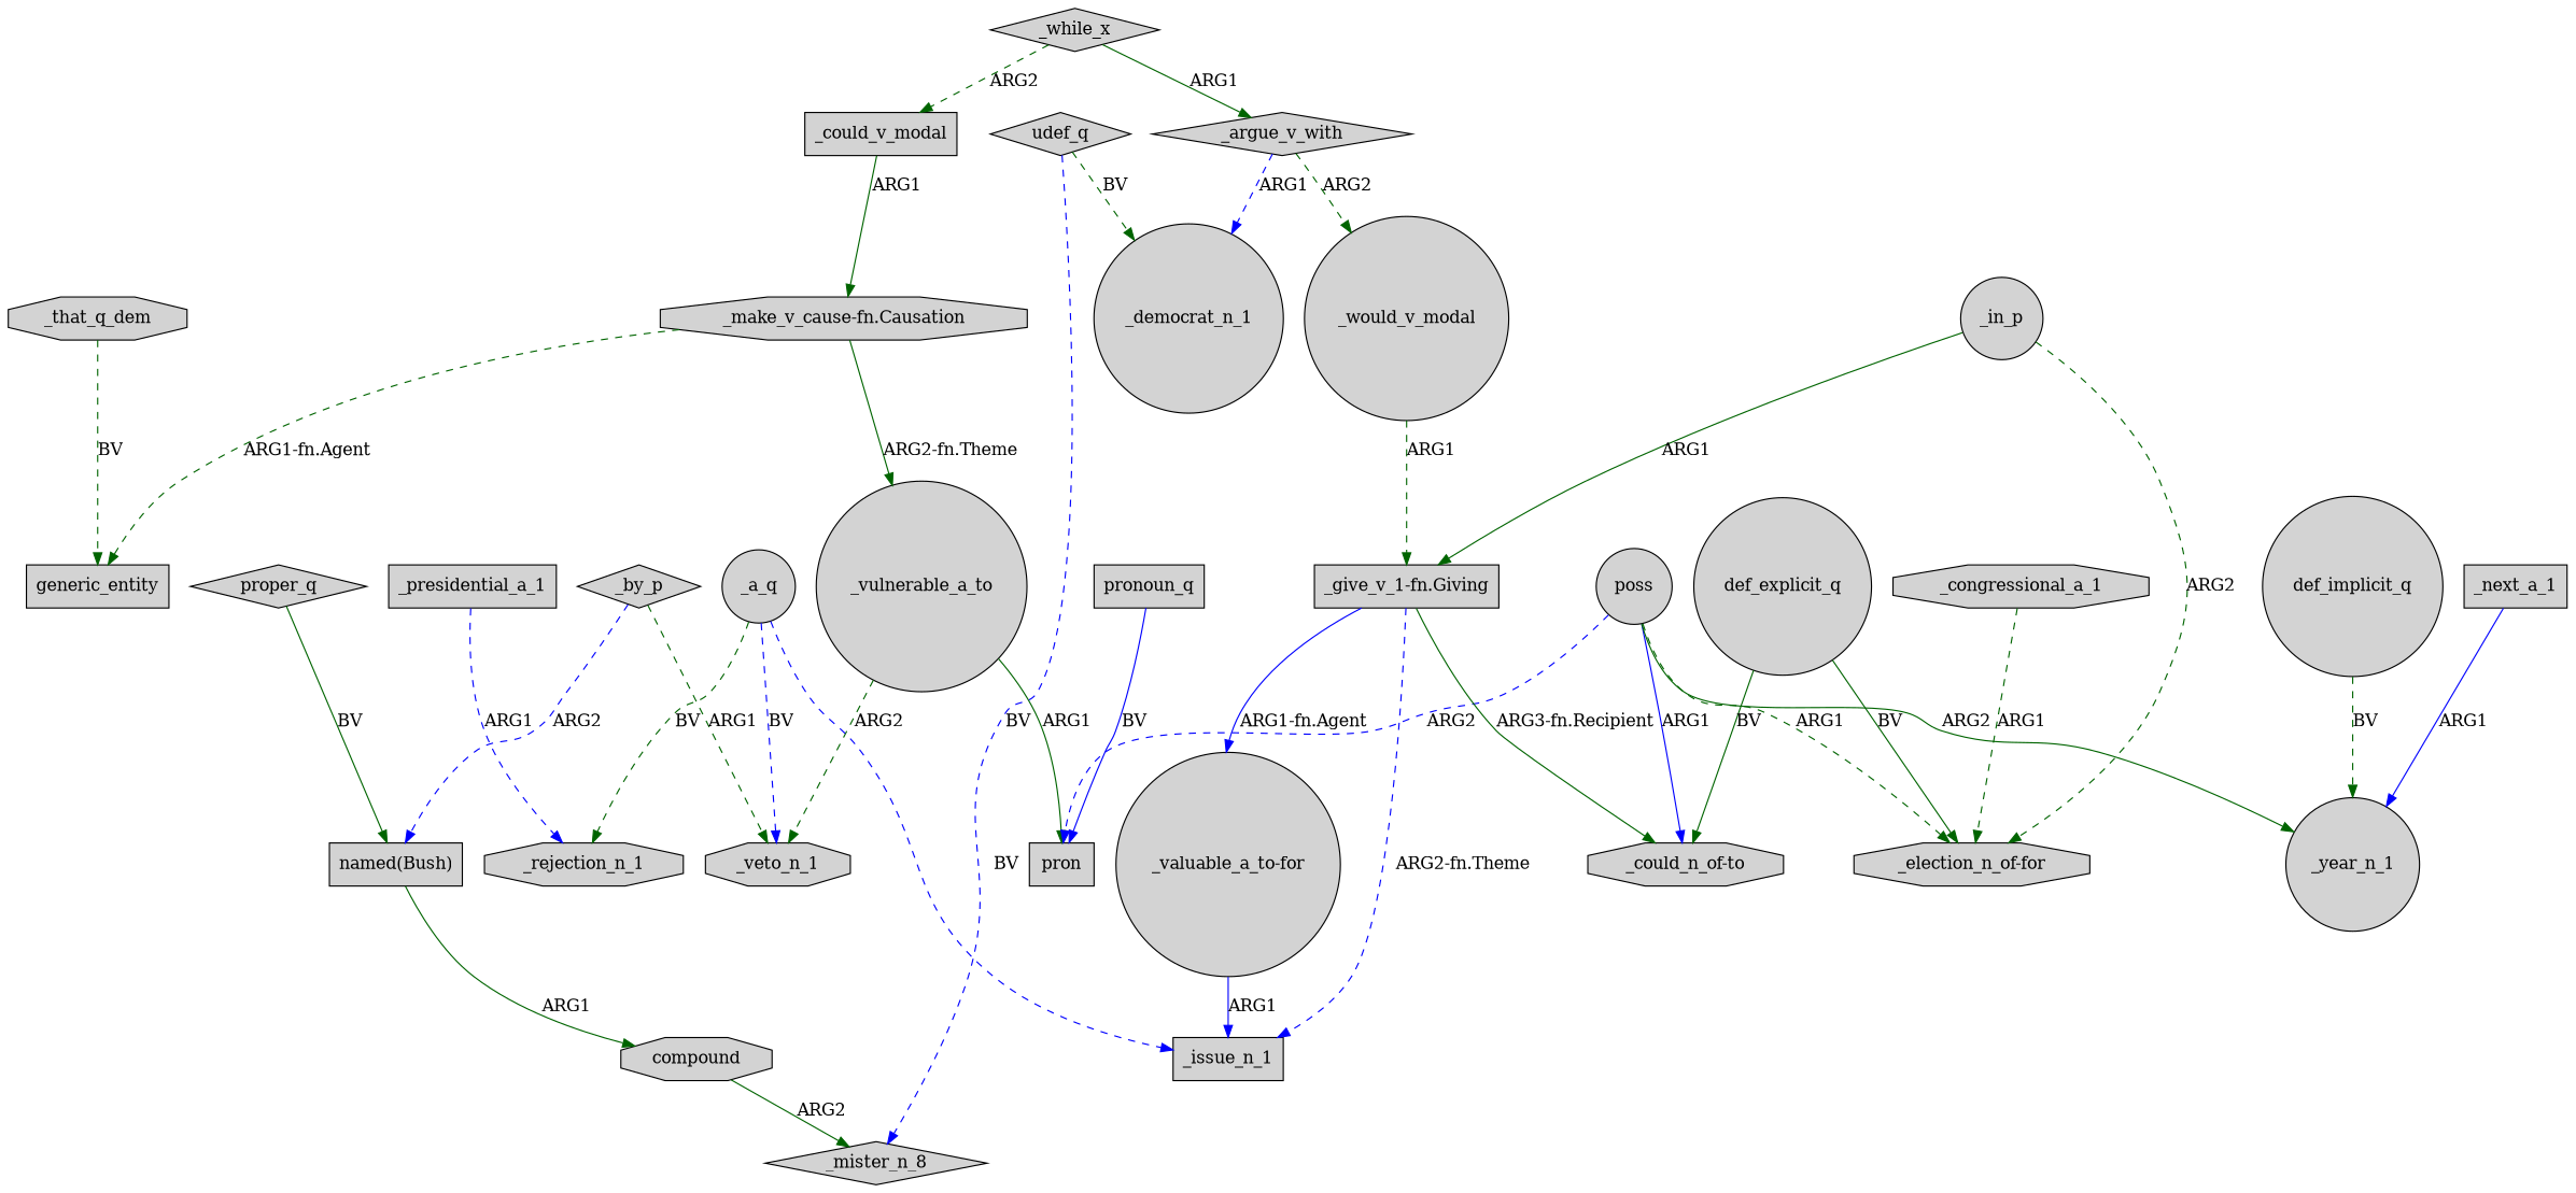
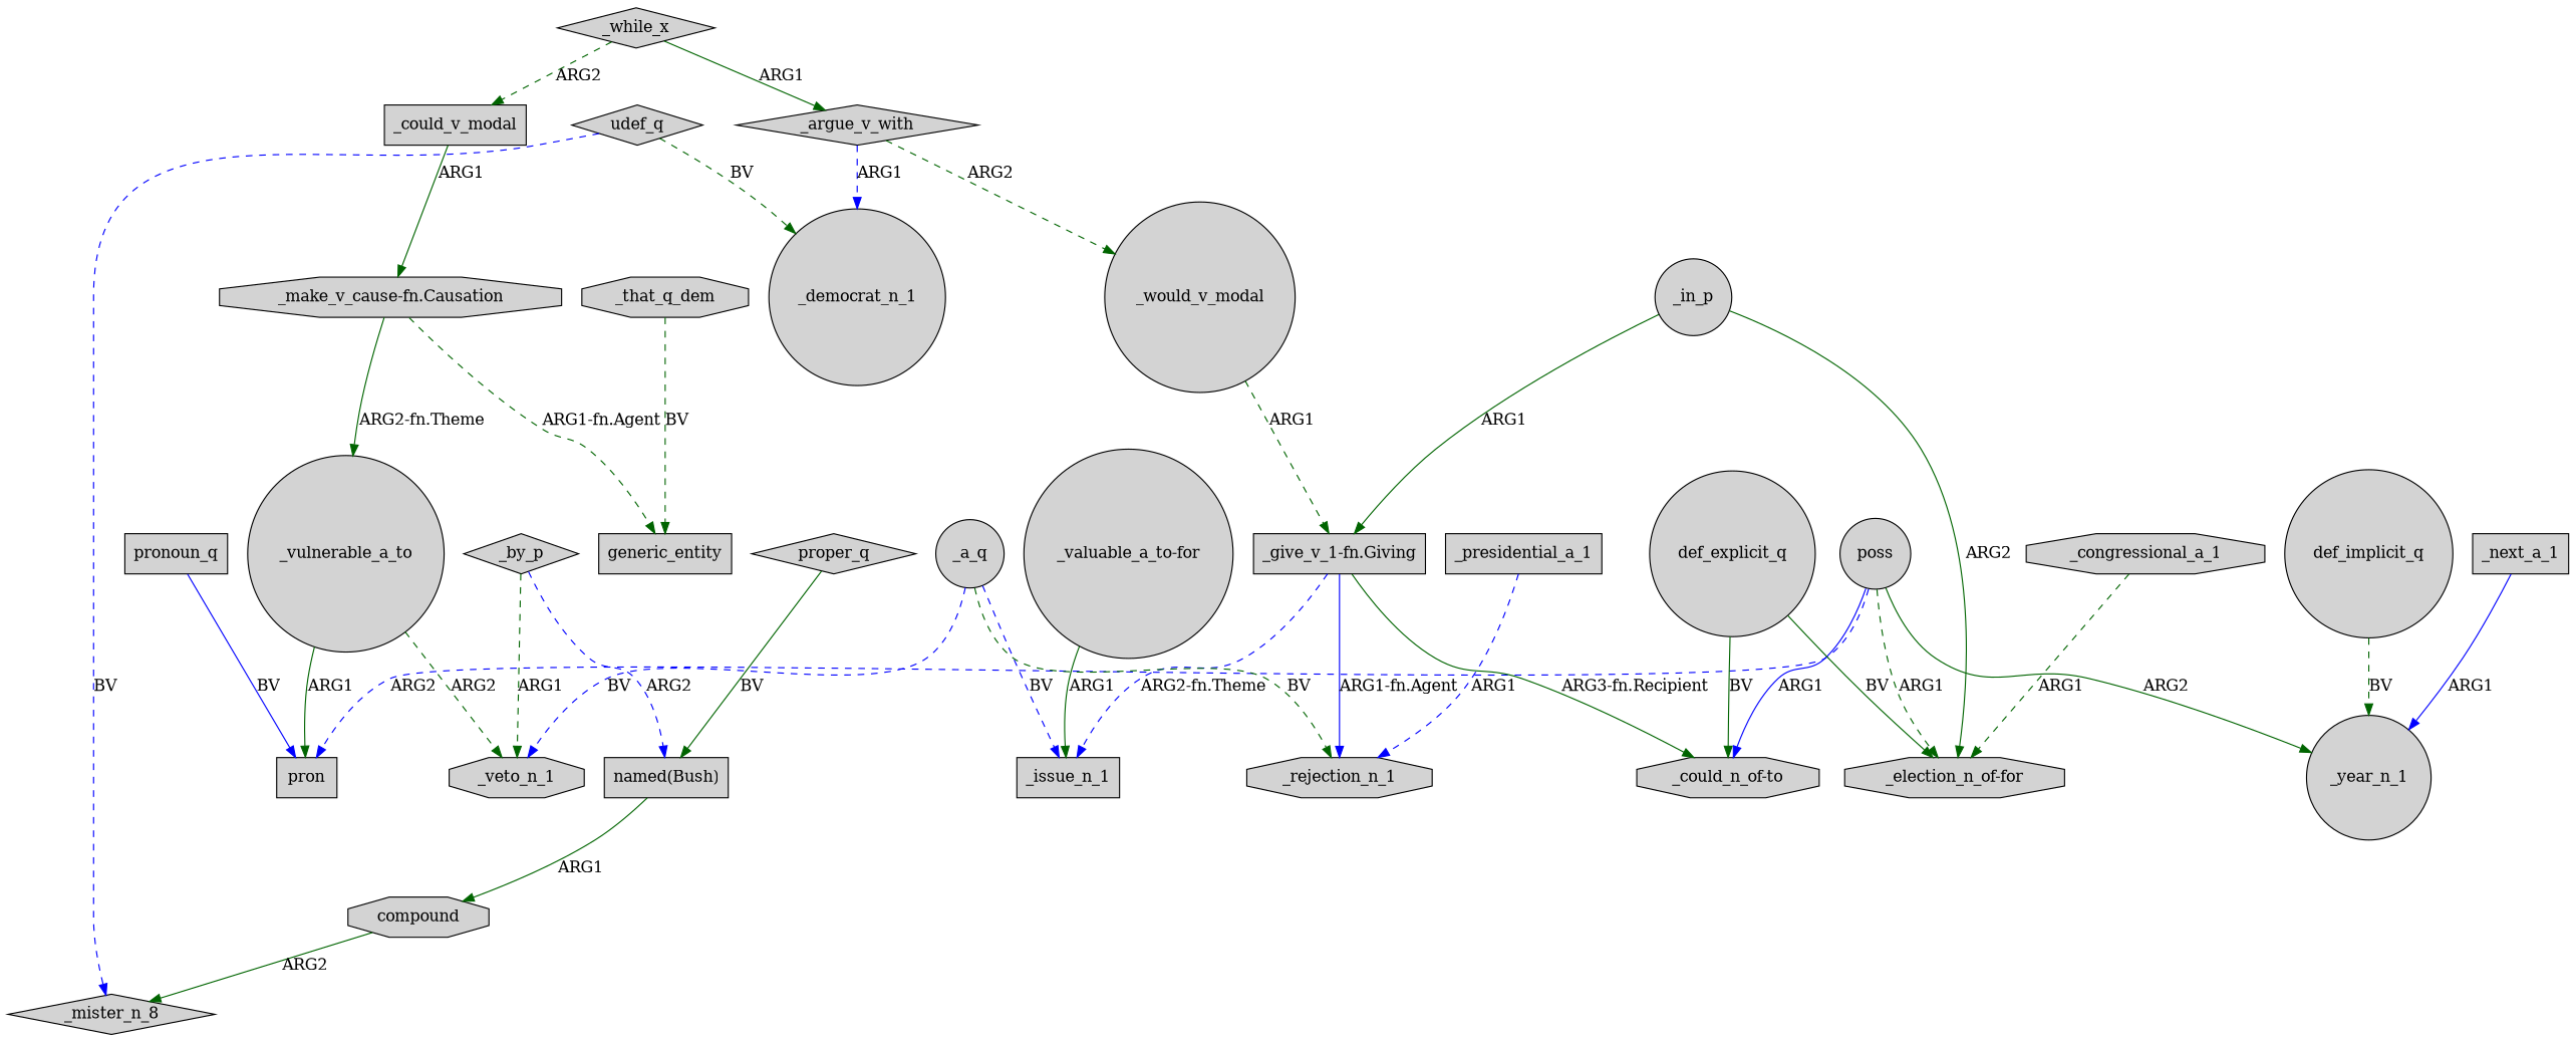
  digraph {
    node [shape=circle style=filled]
    edge [color=darkgreen style=dashed]
    "_make_v_cause-fn.Causation" [shape=octagon]
    generic_entity [shape=box]
    _vulnerable_a_to
    pron [shape=box]
    _veto_n_1 [shape=octagon]
    n6 [label="_could_n_of-to" shape=octagon]
    poss
    _year_n_1
    "_election_n_of-for" [shape=octagon]
    _could_v_modal [shape=box]
    "_give_v_1-fn.Giving" [shape=box]
    _issue_n_1 [shape=box]
    _rejection_n_1 [shape=octagon]
    _in_p
    def_implicit_q
    _that_q_dem [shape=octagon]
    udef_q [shape=diamond]
    _democrat_n_1
    n19 [label=_mister_n_8 shape=diamond]
    def_explicit_q
    compound [shape=octagon]
    "named(Bush)" [shape=box]
    _a_q
    _argue_v_with [shape=diamond]
    _would_v_modal
    _congressional_a_1 [shape=octagon]
    _by_p [shape=diamond]
    _while_x [shape=diamond]
    pronoun_q [shape=box]
    _next_a_1 [shape=box]
    proper_q [shape=diamond]
    "_valuable_a_to-for"
    _presidential_a_1 [shape=box]
    "_make_v_cause-fn.Causation" -> generic_entity [label="ARG1-fn.Agent"]
    "_make_v_cause-fn.Causation" -> _vulnerable_a_to [label="ARG2-fn.Theme" style=solid]
    _vulnerable_a_to -> pron [label=ARG1 style=solid]
    _vulnerable_a_to -> _veto_n_1 [label=ARG2]
    poss -> pron [color=blue label=ARG2]
    poss -> n6 [color=blue label=ARG1 style=solid]
    poss -> _year_n_1 [label=ARG2 style=solid]
    poss -> "_election_n_of-for" [label=ARG1]
    _could_v_modal -> "_make_v_cause-fn.Causation" [label=ARG1 style=solid]
    "_give_v_1-fn.Giving" -> n6 [label="ARG3-fn.Recipient" style=solid]
    "_give_v_1-fn.Giving" -> _issue_n_1 [color=blue label="ARG2-fn.Theme"]
-   "_give_v_1-fn.Giving" -> "_valuable_a_to-for" [color=blue label="ARG1-fn.Agent" style=solid]
-   _in_p -> "_election_n_of-for" [label=ARG2]
+   "_give_v_1-fn.Giving" -> _rejection_n_1 [color=blue label="ARG1-fn.Agent" style=solid]
+   _in_p -> "_election_n_of-for" [label=ARG2 style=solid]
    _in_p -> "_give_v_1-fn.Giving" [label=ARG1 style=solid]
    def_implicit_q -> _year_n_1 [label=BV]
    _that_q_dem -> generic_entity [label=BV]
    udef_q -> _democrat_n_1 [label=BV]
    udef_q -> n19 [color=blue label=BV]
    def_explicit_q -> n6 [label=BV style=solid]
    def_explicit_q -> "_election_n_of-for" [label=BV style=solid]
    compound -> n19 [label=ARG2 style=solid]
    "named(Bush)" -> compound [label=ARG1 style=solid]
    _a_q -> _veto_n_1 [color=blue label=BV]
    _a_q -> _issue_n_1 [color=blue label=BV]
    _a_q -> _rejection_n_1 [label=BV]
    _argue_v_with -> _democrat_n_1 [color=blue label=ARG1]
    _argue_v_with -> _would_v_modal [label=ARG2]
    _would_v_modal -> "_give_v_1-fn.Giving" [label=ARG1]
    _congressional_a_1 -> "_election_n_of-for" [label=ARG1]
    _by_p -> _veto_n_1 [label=ARG1]
    _by_p -> "named(Bush)" [color=blue label=ARG2]
    _while_x -> _could_v_modal [label=ARG2]
    _while_x -> _argue_v_with [label=ARG1 style=solid]
    pronoun_q -> pron [color=blue label=BV style=solid]
    _next_a_1 -> _year_n_1 [color=blue label=ARG1 style=solid]
    proper_q -> "named(Bush)" [label=BV style=solid]
-   "_valuable_a_to-for" -> _issue_n_1 [color=blue label=ARG1 style=solid]
+   "_valuable_a_to-for" -> _issue_n_1 [label=ARG1 style=solid]
    _presidential_a_1 -> _rejection_n_1 [color=blue label=ARG1]
  }
